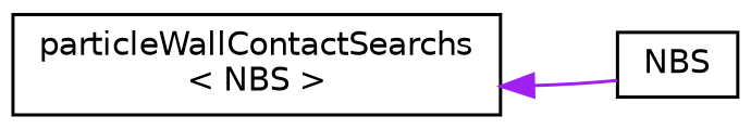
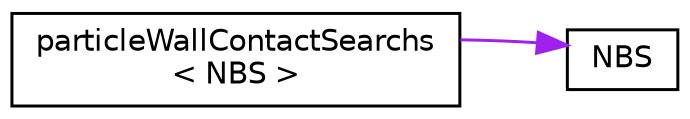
  digraph {
    rankdir=LR
    node [color=black fillcolor=white fontname=Helvetica fontsize=10 shape=record style=filled]
    n1 [height=0.2 label="particleWallContactSearchs\l\< NBS \>" width=0.4]
    n2 [height=0.2 label=NBS width=0.4]
-   n1 -> n2 [color=purple dir=back fontname=Helvetica fontsize=10 labelfontname=Helvetica labelfontsize=10 style=solid]
+   n2 -> n1 [color=purple dir=back fontname=Helvetica fontsize=10 labelfontname=Helvetica labelfontsize=10 style=solid]
  }
